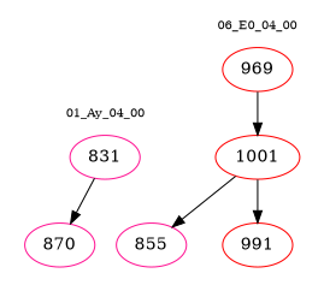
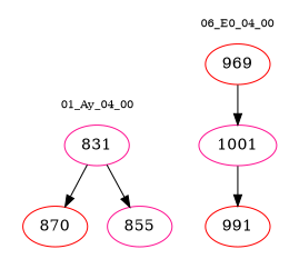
  digraph {
    node [color=red]
    edge [color=black]
    n1 [color=deeppink label=831]
-   n2 [color=deeppink label=870]
+   n2 [label=870]
    n3 [color=deeppink label=855]
    n4 [label=969]
-   n5 [label=1001]
+   n5 [color=deeppink label=1001]
    n6 [label=991]
    subgraph cluster_1 {
      color=white
      fontsize=10
      label="01_Ay_04_00"
      n1
      n2
      n3
    }
    subgraph cluster_2 {
      color=white
      fontsize=10
      label="06_E0_04_00"
      n4
      n5
      n6
    }
    n1 -> n2
-   n5 -> n3
+   n1 -> n3
    n4 -> n5
    n5 -> n6
  }
